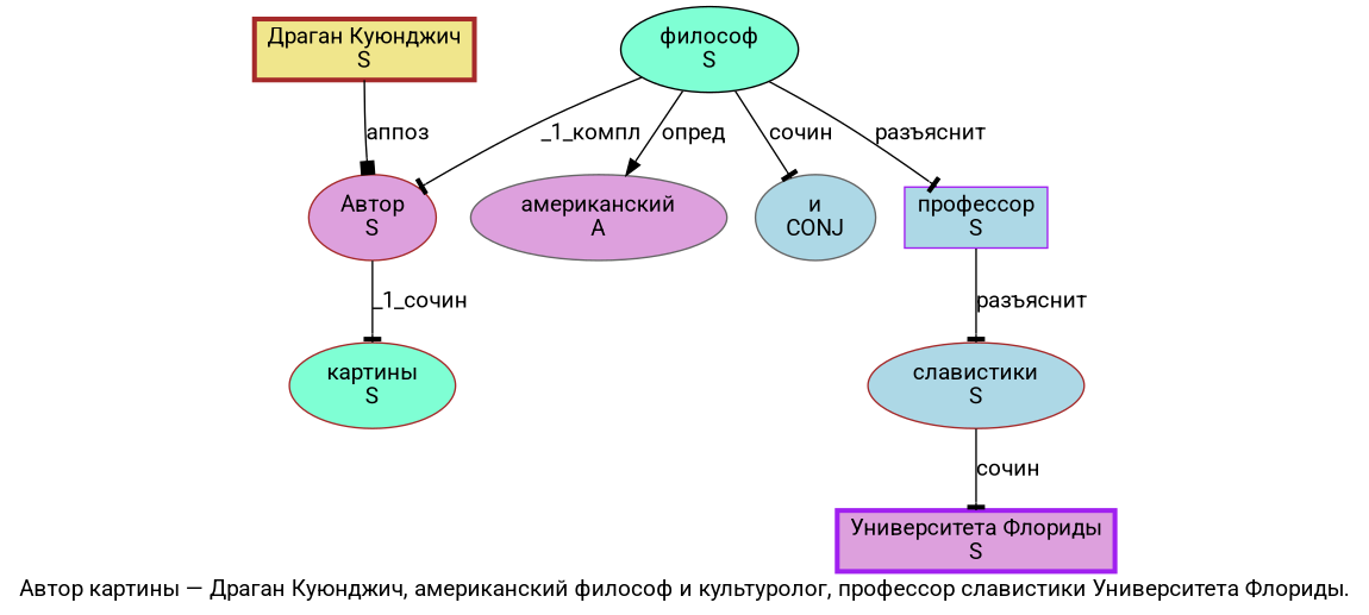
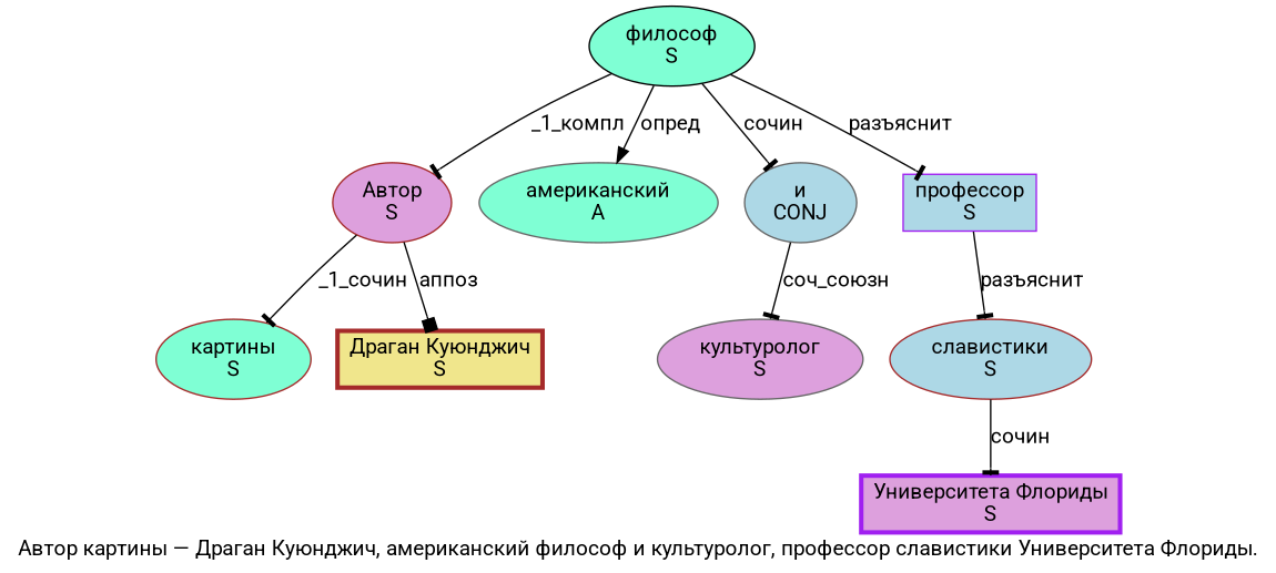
  digraph {
    fontname=Roboto
    label="Автор картины — Драган Куюнджич, американский философ и культуролог, профессор славистики Университета Флориды."
    node [color=brown fillcolor=plum fontname=Roboto penwidth=1 shape=ellipse style=filled]
    edge [arrowhead=tee fontname=Roboto]
    n1 [label="Автор\nS"]
    n2 [fillcolor=aquamarine label="картины\nS"]
    n3 [fillcolor=khaki label="Драган Куюнджич\nS" penwidth=3 shape=box]
-   n4 [color=gray40 label="американский\nA"]
+   n4 [color=gray40 fillcolor=aquamarine label="американский\nA"]
    n5 [color=black fillcolor=aquamarine label="философ\nS"]
    n6 [color=gray40 fillcolor=lightblue label="и\nCONJ"]
    n7 [color=purple fillcolor=lightblue label="профессор\nS" shape=box]
+   n8 [color=gray40 label="культуролог\nS"]
    n9 [fillcolor=lightblue label="славистики\nS"]
    n10 [color=purple label="Университета Флориды\nS" penwidth=3 shape=box]
    n1 -> n2 [label="_1_сочин"]
-   n3 -> n1 [arrowhead=box label="аппоз"]
+   n1 -> n3 [arrowhead=box label="аппоз"]
    n5 -> n1 [label="_1_компл"]
    n5 -> n4 [arrowhead=normal label="опред"]
    n5 -> n6 [label="сочин"]
    n5 -> n7 [label="разъяснит"]
+   n6 -> n8 [label="соч_союзн"]
    n7 -> n9 [label="разъяснит"]
    n9 -> n10 [label="сочин"]
  }
